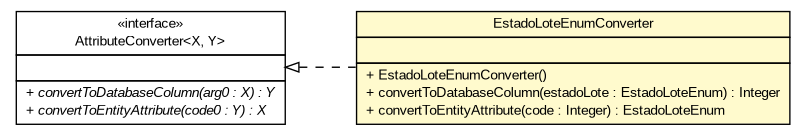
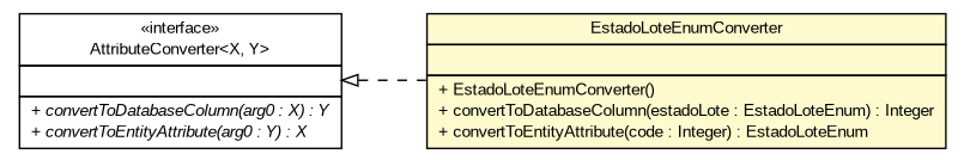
  digraph {
    nodesep=0.25
    ranksep=0.5
    rankdir=LR
    node [fontcolor=black fontname=arial fontsize=10.0 shape=plaintext]
    n1 [label=<<table title="br.gov.to.sefaz.arr.persistence.converter.EstadoLoteEnumConverter" border="0" cellborder="1" cellspacing="0" cellpadding="2" port="p" bgcolor="lemonChiffon" href="./EstadoLoteEnumConverter.html"> 		<tr><td><table border="0" cellspacing="0" cellpadding="1"> <tr><td align="center" balign="center"> EstadoLoteEnumConverter </td></tr> 		</table></td></tr> 		<tr><td><table border="0" cellspacing="0" cellpadding="1"> <tr><td align="left" balign="left">  </td></tr> 		</table></td></tr> 		<tr><td><table border="0" cellspacing="0" cellpadding="1"> <tr><td align="left" balign="left"> + EstadoLoteEnumConverter() </td></tr> <tr><td align="left" balign="left"> + convertToDatabaseColumn(estadoLote : EstadoLoteEnum) : Integer </td></tr> <tr><td align="left" balign="left"> + convertToEntityAttribute(code : Integer) : EstadoLoteEnum </td></tr> 		</table></td></tr> 		</table>>]
-   n2 [label=<<table title="javax.persistence.AttributeConverter" border="0" cellborder="1" cellspacing="0" cellpadding="2" port="p" href="http://java.sun.com/j2se/1.4.2/docs/api/javax/persistence/AttributeConverter.html"> 		<tr><td><table border="0" cellspacing="0" cellpadding="1"> <tr><td align="center" balign="center"> &#171;interface&#187; </td></tr> <tr><td align="center" balign="center"> AttributeConverter&lt;X, Y&gt; </td></tr> 		</table></td></tr> 		<tr><td><table border="0" cellspacing="0" cellpadding="1"> <tr><td align="left" balign="left">  </td></tr> 		</table></td></tr> 		<tr><td><table border="0" cellspacing="0" cellpadding="1"> <tr><td align="left" balign="left"><font face="arial italic" point-size="10.0"> + convertToDatabaseColumn(arg0 : X) : Y </font></td></tr> <tr><td align="left" balign="left"><font face="arial italic" point-size="10.0"> + convertToEntityAttribute(code0 : Y) : X </font></td></tr> 		</table></td></tr> 		</table>>]
+   n2 [label=<<table title="javax.persistence.AttributeConverter" border="0" cellborder="1" cellspacing="0" cellpadding="2" port="p" href="http://java.sun.com/j2se/1.4.2/docs/api/javax/persistence/AttributeConverter.html"> 		<tr><td><table border="0" cellspacing="0" cellpadding="1"> <tr><td align="center" balign="center"> &#171;interface&#187; </td></tr> <tr><td align="center" balign="center"> AttributeConverter&lt;X, Y&gt; </td></tr> 		</table></td></tr> 		<tr><td><table border="0" cellspacing="0" cellpadding="1"> <tr><td align="left" balign="left">  </td></tr> 		</table></td></tr> 		<tr><td><table border="0" cellspacing="0" cellpadding="1"> <tr><td align="left" balign="left"><font face="arial italic" point-size="10.0"> + convertToDatabaseColumn(arg0 : X) : Y </font></td></tr> <tr><td align="left" balign="left"><font face="arial italic" point-size="10.0"> + convertToEntityAttribute(arg0 : Y) : X </font></td></tr> 		</table></td></tr> 		</table>>]
    n2 -> n1 [arrowtail=empty dir=back fontname=arial fontsize=10 headport=p labelfontname=arial labelfontsize=10 style=dashed tailport=p]
  }
